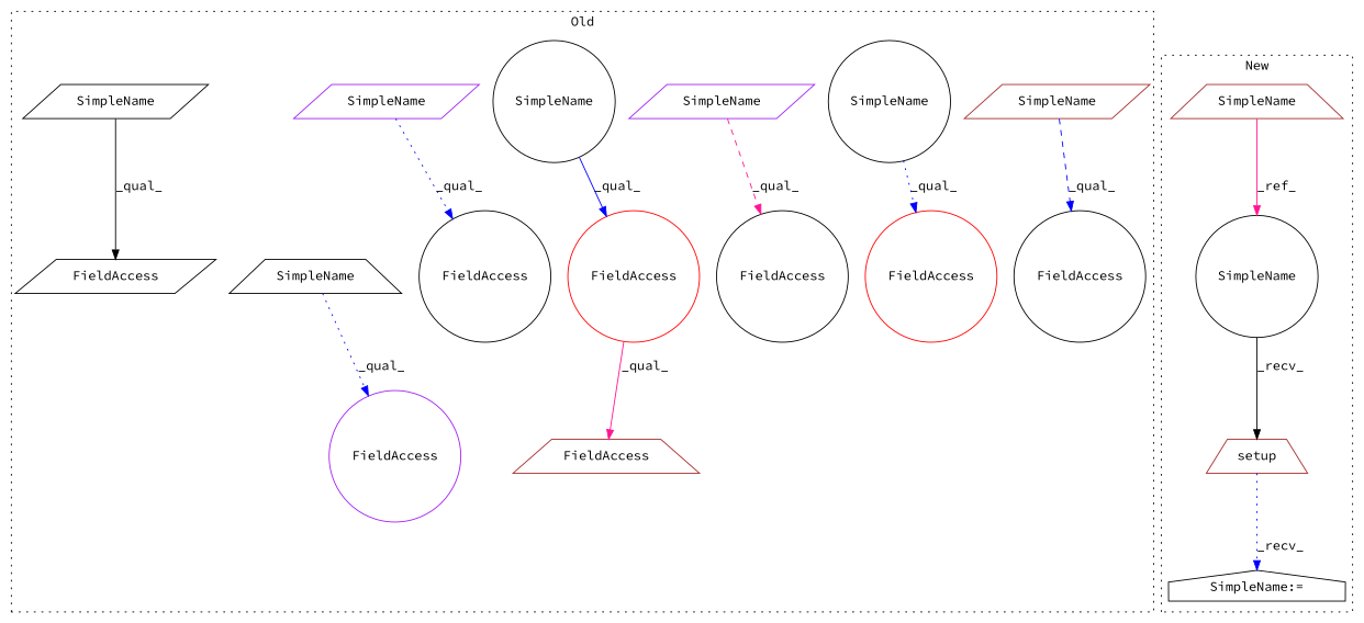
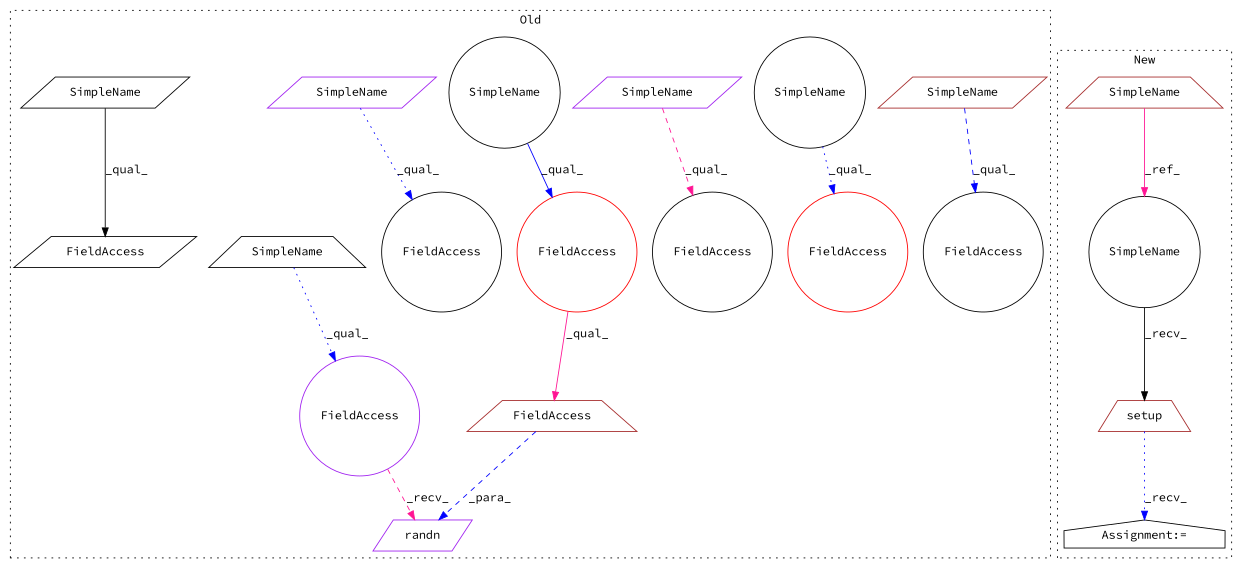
  digraph {
    fontname="Source Code Pro"
    node [a=42 color=black fontname="Source Code Pro" l=4 s=6239 shape=circle]
    edge [color=blue fontname="Source Code Pro" style=solid]
+   n1 [a=32 color=purple l="6,1" label=randn s="6233,6251" shape=parallelogram]
    n2 [a=22 color=purple l=8 label=FieldAccess s=6224]
    n3 [a=22 color=red l=8 label=FieldAccess s=6366]
    n4 [a=22 color=red l=6 label=FieldAccess]
    n5 [a=22 color=brown l=12 label=FieldAccess shape=trapezium]
    n6 [a=22 l=6 label=FieldAccess s=6120]
    n7 [a=22 l=9 label=FieldAccess s=6127]
    n8 [a=22 l=6 label=FieldAccess s=6167 shape=parallelogram]
    n9 [a=22 l=6 label=FieldAccess s=6113]
    n10 [color=brown label=SimpleName s=6127 shape=parallelogram]
    n11 [label=SimpleName s=6366]
    n12 [color=purple label=SimpleName s=6113 shape=parallelogram]
    n13 [label=SimpleName]
    n14 [color=purple label=SimpleName s=6120 shape=parallelogram]
    n15 [label=SimpleName s=6224 shape=trapezium]
    n16 [label=SimpleName s=6167 shape=parallelogram]
    n17 [a=32 color=brown l=7 label=setup s=6729 shape=trapezium]
    n18 [color=brown label=SimpleName s=6498 shape=trapezium]
-   n19 [a=7 l=2 label="SimpleName:=" s=6722 shape=house]
+   n19 [a=7 l=2 label="Assignment:=" s=6722 shape=house]
    n20 [label=SimpleName s=6724]
    subgraph cluster_1 {
      label=Old
      style=dotted
+     n1
      n2
      n3
      n4
      n5
      n6
      n7
      n8
      n9
      n10
      n11
      n12
      n13
      n14
      n15
      n16
    }
    subgraph cluster_2 {
      label=New
      style=dotted
      n17
      n18
      n19
      n20
    }
+   n2 -> n1 [color=deeppink label=_recv_ style=dashed]
    n4 -> n5 [color=deeppink label=_qual_]
+   n5 -> n1 [label=_para_ style=dashed]
    n10 -> n7 [label=_qual_ style=dashed]
    n11 -> n3 [label=_qual_ style=dotted]
    n12 -> n9 [color=deeppink label=_qual_ style=dashed]
    n13 -> n4 [label=_qual_]
    n14 -> n6 [label=_qual_ style=dotted]
    n15 -> n2 [label=_qual_ style=dotted]
    n16 -> n8 [color=black label=_qual_]
    n17 -> n19 [label=_recv_ style=dotted]
    n18 -> n20 [color=deeppink label=_ref_]
    n20 -> n17 [color=black label=_recv_]
  }
